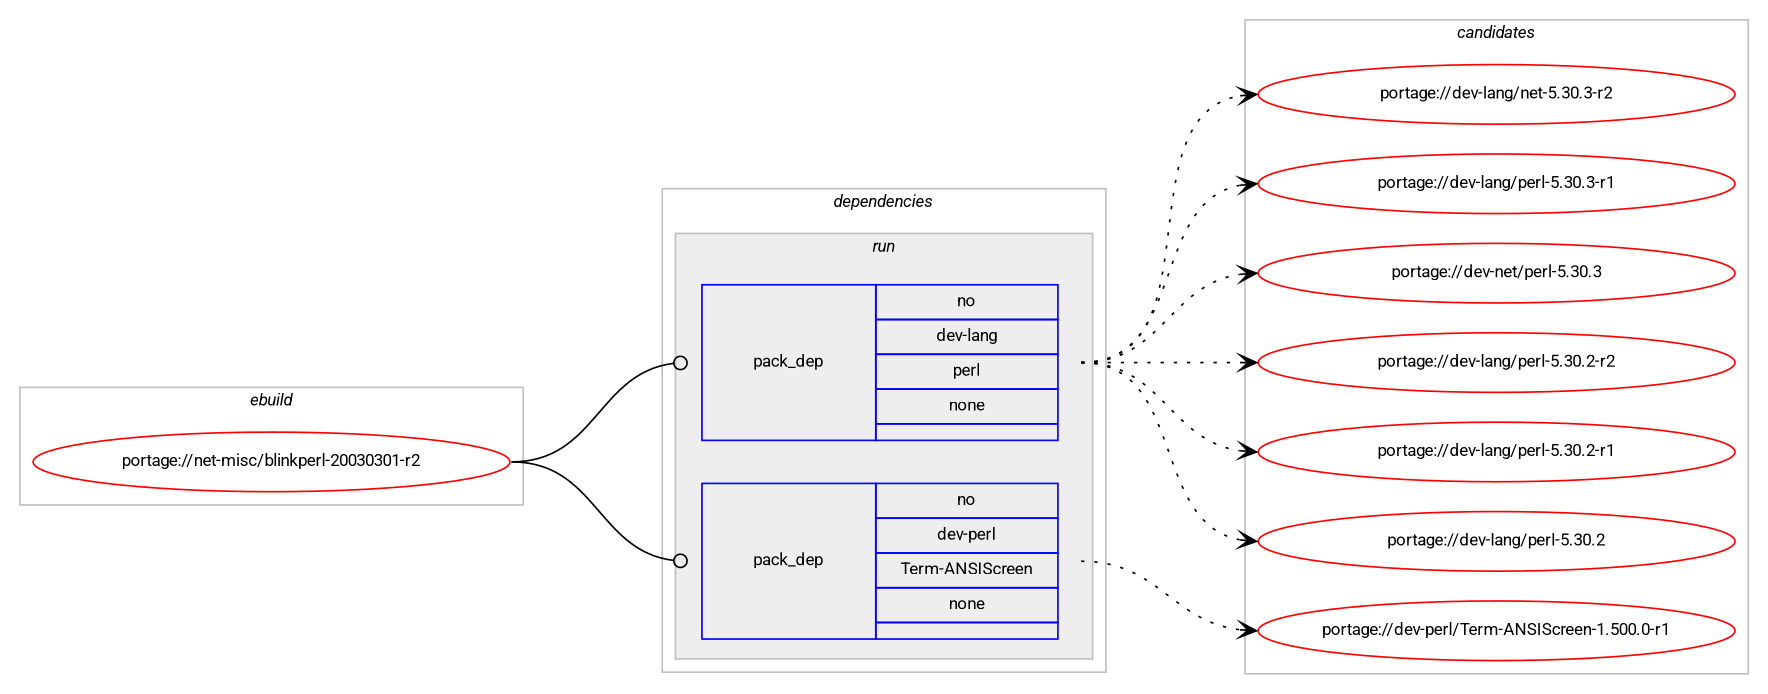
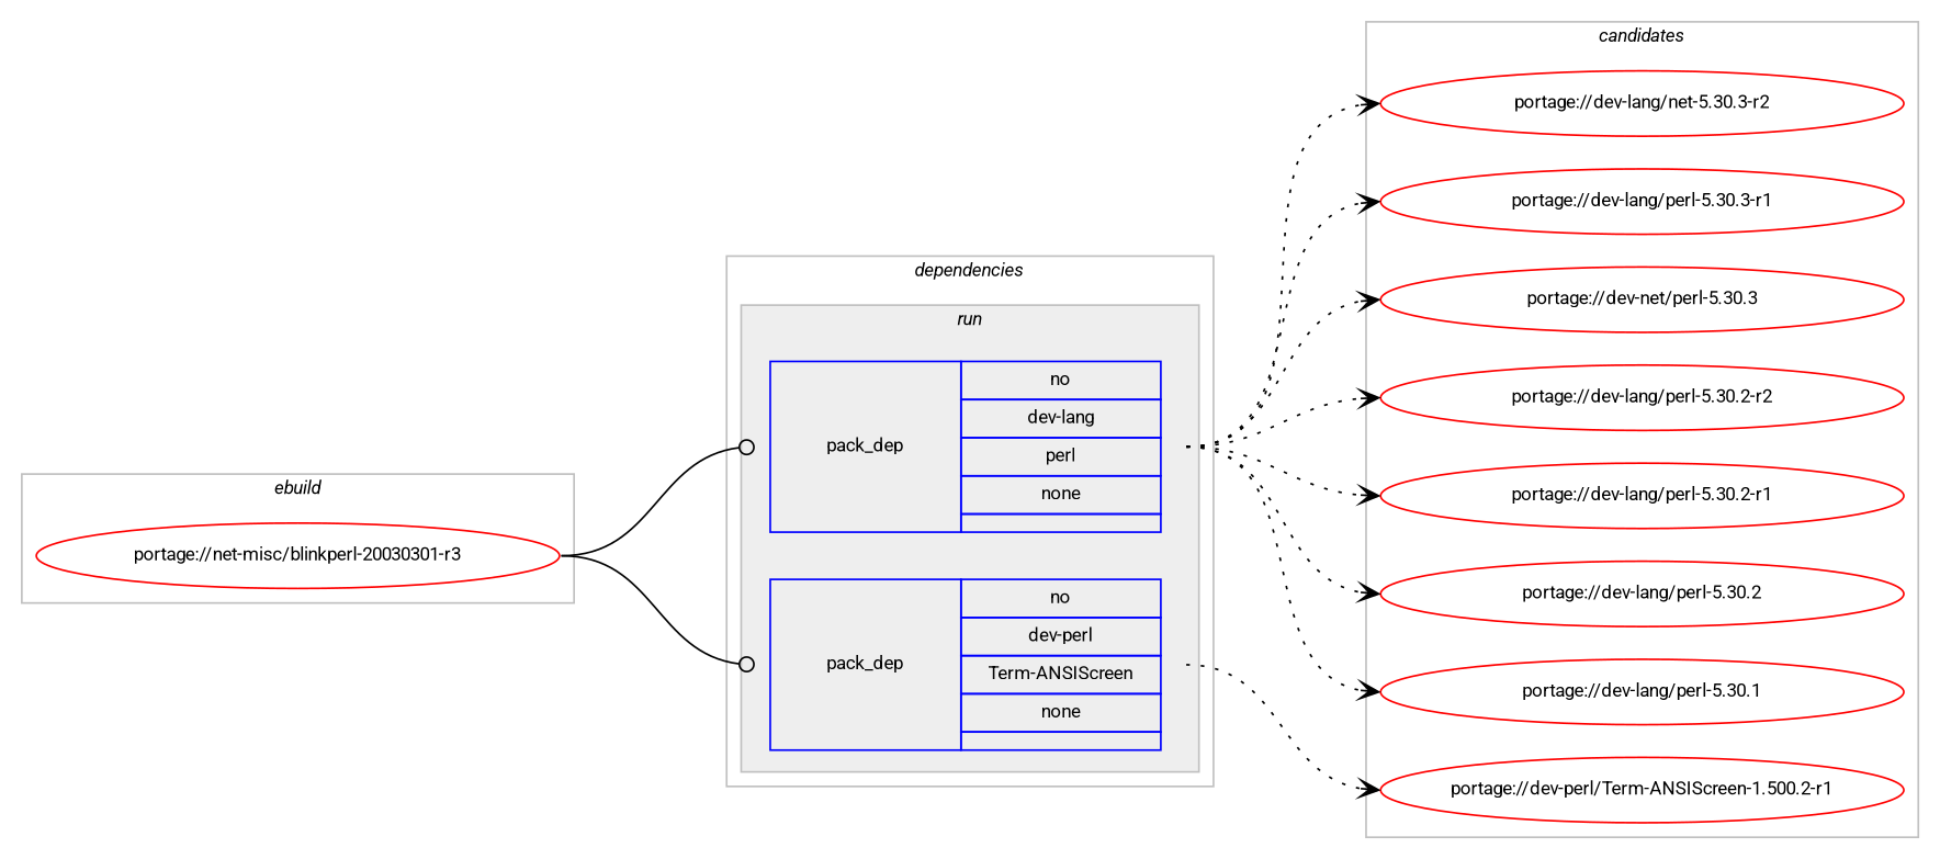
  digraph {
    compound=true
    concentrate=true
    fontname=Roboto
    fontsize=10
    newrank=true
    rankdir=LR
    ranksep=1.5
    node [color=red fontname=Roboto fontsize=10]
    edge [arrowhead=vee fontname=Roboto headport=w style=dotted tailport=e weight=100]
-   n1 [label="portage://net-misc/blinkperl-20030301-r2" width=4]
+   n1 [label="portage://net-misc/blinkperl-20030301-r3" width=4]
    n2 [color=blue label=<<TABLE BORDER="0" CELLBORDER="1" CELLSPACING="0" CELLPADDING="4" WIDTH="220"><TR><TD ROWSPAN="6" CELLPADDING="30">pack_dep</TD></TR><TR><TD WIDTH="110">no</TD></TR><TR><TD>dev-lang</TD></TR><TR><TD>perl</TD></TR><TR><TD>none</TD></TR><TR><TD></TD></TR></TABLE>> shape=none]
    n3 [color=blue label=<<TABLE BORDER="0" CELLBORDER="1" CELLSPACING="0" CELLPADDING="4" WIDTH="220"><TR><TD ROWSPAN="6" CELLPADDING="30">pack_dep</TD></TR><TR><TD WIDTH="110">no</TD></TR><TR><TD>dev-perl</TD></TR><TR><TD>Term-ANSIScreen</TD></TR><TR><TD>none</TD></TR><TR><TD></TD></TR></TABLE>> shape=none]
    n4 [label="portage://dev-lang/net-5.30.3-r2" width=4]
    n5 [label="portage://dev-lang/perl-5.30.3-r1" width=4]
    n6 [label="portage://dev-net/perl-5.30.3" width=4]
    n7 [label="portage://dev-lang/perl-5.30.2-r2" width=4]
    n8 [label="portage://dev-lang/perl-5.30.2-r1" width=4]
    n9 [label="portage://dev-lang/perl-5.30.2" width=4]
-   n11 [label="portage://dev-perl/Term-ANSIScreen-1.500.0-r1" width=4]
+   n10 [label="portage://dev-lang/perl-5.30.1" width=4]
+   n11 [label="portage://dev-perl/Term-ANSIScreen-1.500.2-r1" width=4]
    subgraph cluster_1 {
      color=gray
      label=<<i>ebuild</i>>
      rank=same
      n1
    }
    subgraph cluster_2 {
      color=gray
      label=<<i>dependencies</i>>
      subgraph cluster_3 {
        color=gray
        fillcolor="#eeeeee"
        label=<<i>compile</i>>
        style=filled
      }
      subgraph cluster_4 {
        color=gray
        fillcolor="#eeeeee"
        label=<<i>compile and run</i>>
        style=filled
      }
      subgraph cluster_5 {
        color=gray
        fillcolor="#eeeeee"
        label=<<i>run</i>>
        style=filled
        subgraph sub_6 {
          color=gray
          fillcolor="#eeeeee"
          label=<<i>run</i>>
          style=filled
          n2
        }
        subgraph sub_7 {
          color=gray
          fillcolor="#eeeeee"
          label=<<i>run</i>>
          style=filled
          n3
        }
      }
    }
    subgraph cluster_8 {
      color=gray
      label=<<i>candidates</i>>
      rank=same
      subgraph sub_9 {
        color=black
        label=<<i>candidates</i>>
        nodesep=1
        rank=same
        n4
        n5
        n6
        n7
        n8
        n9
+       n10
      }
      subgraph sub_10 {
        color=black
        label=<<i>candidates</i>>
        nodesep=1
        rank=same
        n11
      }
    }
    n1 -> n2 [arrowhead=odot style=solid weight=20]
    n1 -> n3 [arrowhead=odot style=solid weight=20]
    n2 -> n4
    n2 -> n5
    n2 -> n6
    n2 -> n7
    n2 -> n8
    n2 -> n9
+   n2 -> n10
    n3 -> n11
  }
